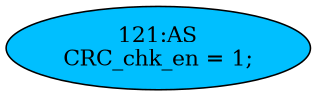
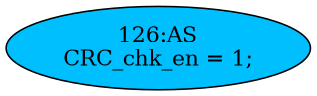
  strict digraph {
-   n1 [ast="<pyverilog.vparser.ast.Assign object at 0x7fdff6ff3710>" def_var="['CRC_chk_en']" fillcolor=deepskyblue label="121:AS\nCRC_chk_en = 1;" statements="[]" style=filled typ=Assign use_var="[]"]
+   n1 [ast="<pyverilog.vparser.ast.Assign object at 0x7fdff6ff3710>" def_var="['CRC_chk_en']" fillcolor=deepskyblue label="126:AS\nCRC_chk_en = 1;" statements="[]" style=filled typ=Assign use_var="[]"]
  }
